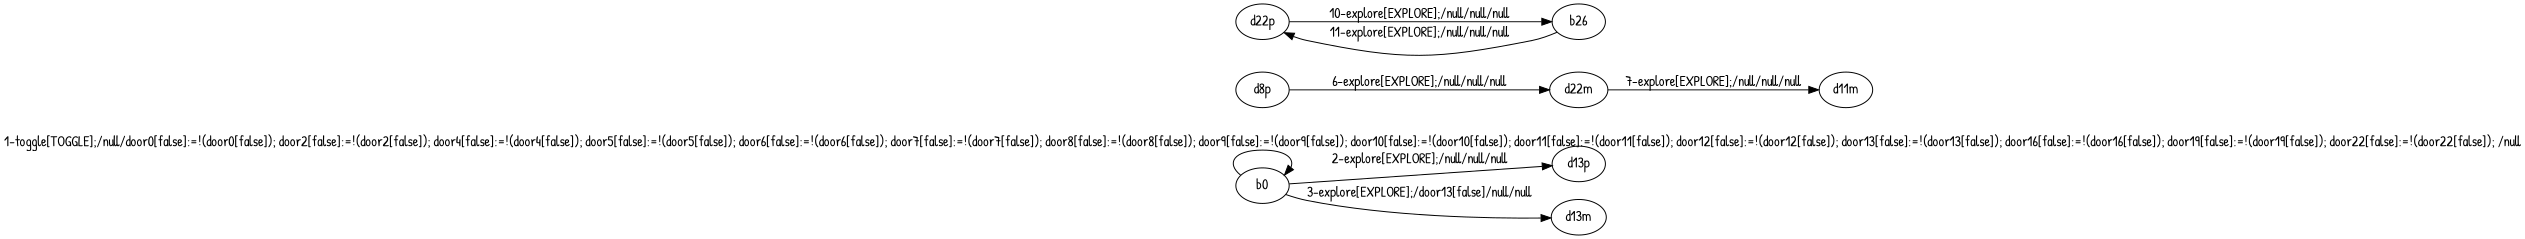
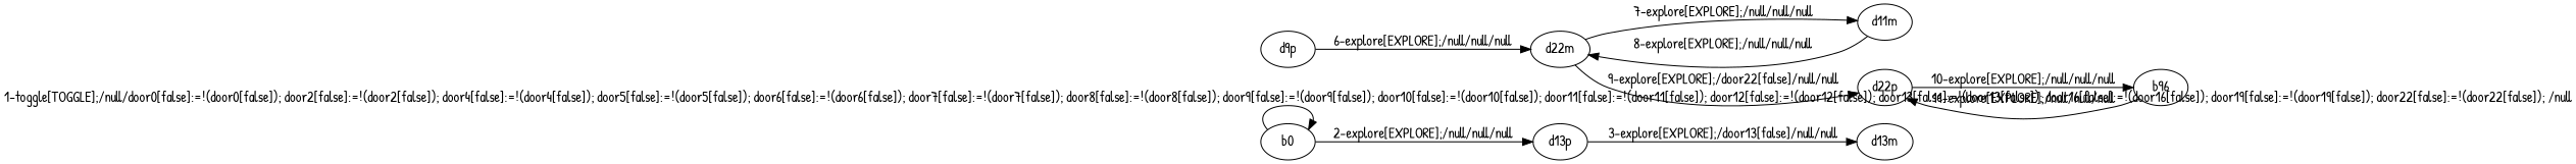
  digraph {
    fontname="Patrick Hand"
    rankdir=LR
    node [fontname="Patrick Hand"]
    edge [fontname="Patrick Hand"]
    b0
    d13p
    d13m
-   d8p
+   d8p [label=d9p]
    d22m
    d11m
    d22p
-   b96 [label=b26]
+   b96
    b0 -> b0 [label="1-toggle[TOGGLE];/null/door0[false]:=!(door0[false]); door2[false]:=!(door2[false]); door4[false]:=!(door4[false]); door5[false]:=!(door5[false]); door6[false]:=!(door6[false]); door7[false]:=!(door7[false]); door8[false]:=!(door8[false]); door9[false]:=!(door9[false]); door10[false]:=!(door10[false]); door11[false]:=!(door11[false]); door12[false]:=!(door12[false]); door13[false]:=!(door13[false]); door16[false]:=!(door16[false]); door19[false]:=!(door19[false]); door22[false]:=!(door22[false]); /null"]
    b0 -> d13p [label="2-explore[EXPLORE];/null/null/null"]
-   b0 -> d13m [label="3-explore[EXPLORE];/door13[false]/null/null"]
+   d13p -> d13m [label="3-explore[EXPLORE];/door13[false]/null/null"]
    d8p -> d22m [label="6-explore[EXPLORE];/null/null/null"]
    d22m -> d11m [label="7-explore[EXPLORE];/null/null/null"]
+   d22m -> d22p [label="9-explore[EXPLORE];/door22[false]/null/null"]
+   d11m -> d22m [label="8-explore[EXPLORE];/null/null/null"]
    d22p -> b96 [label="10-explore[EXPLORE];/null/null/null"]
    b96 -> d22p [label="11-explore[EXPLORE];/null/null/null"]
  }
